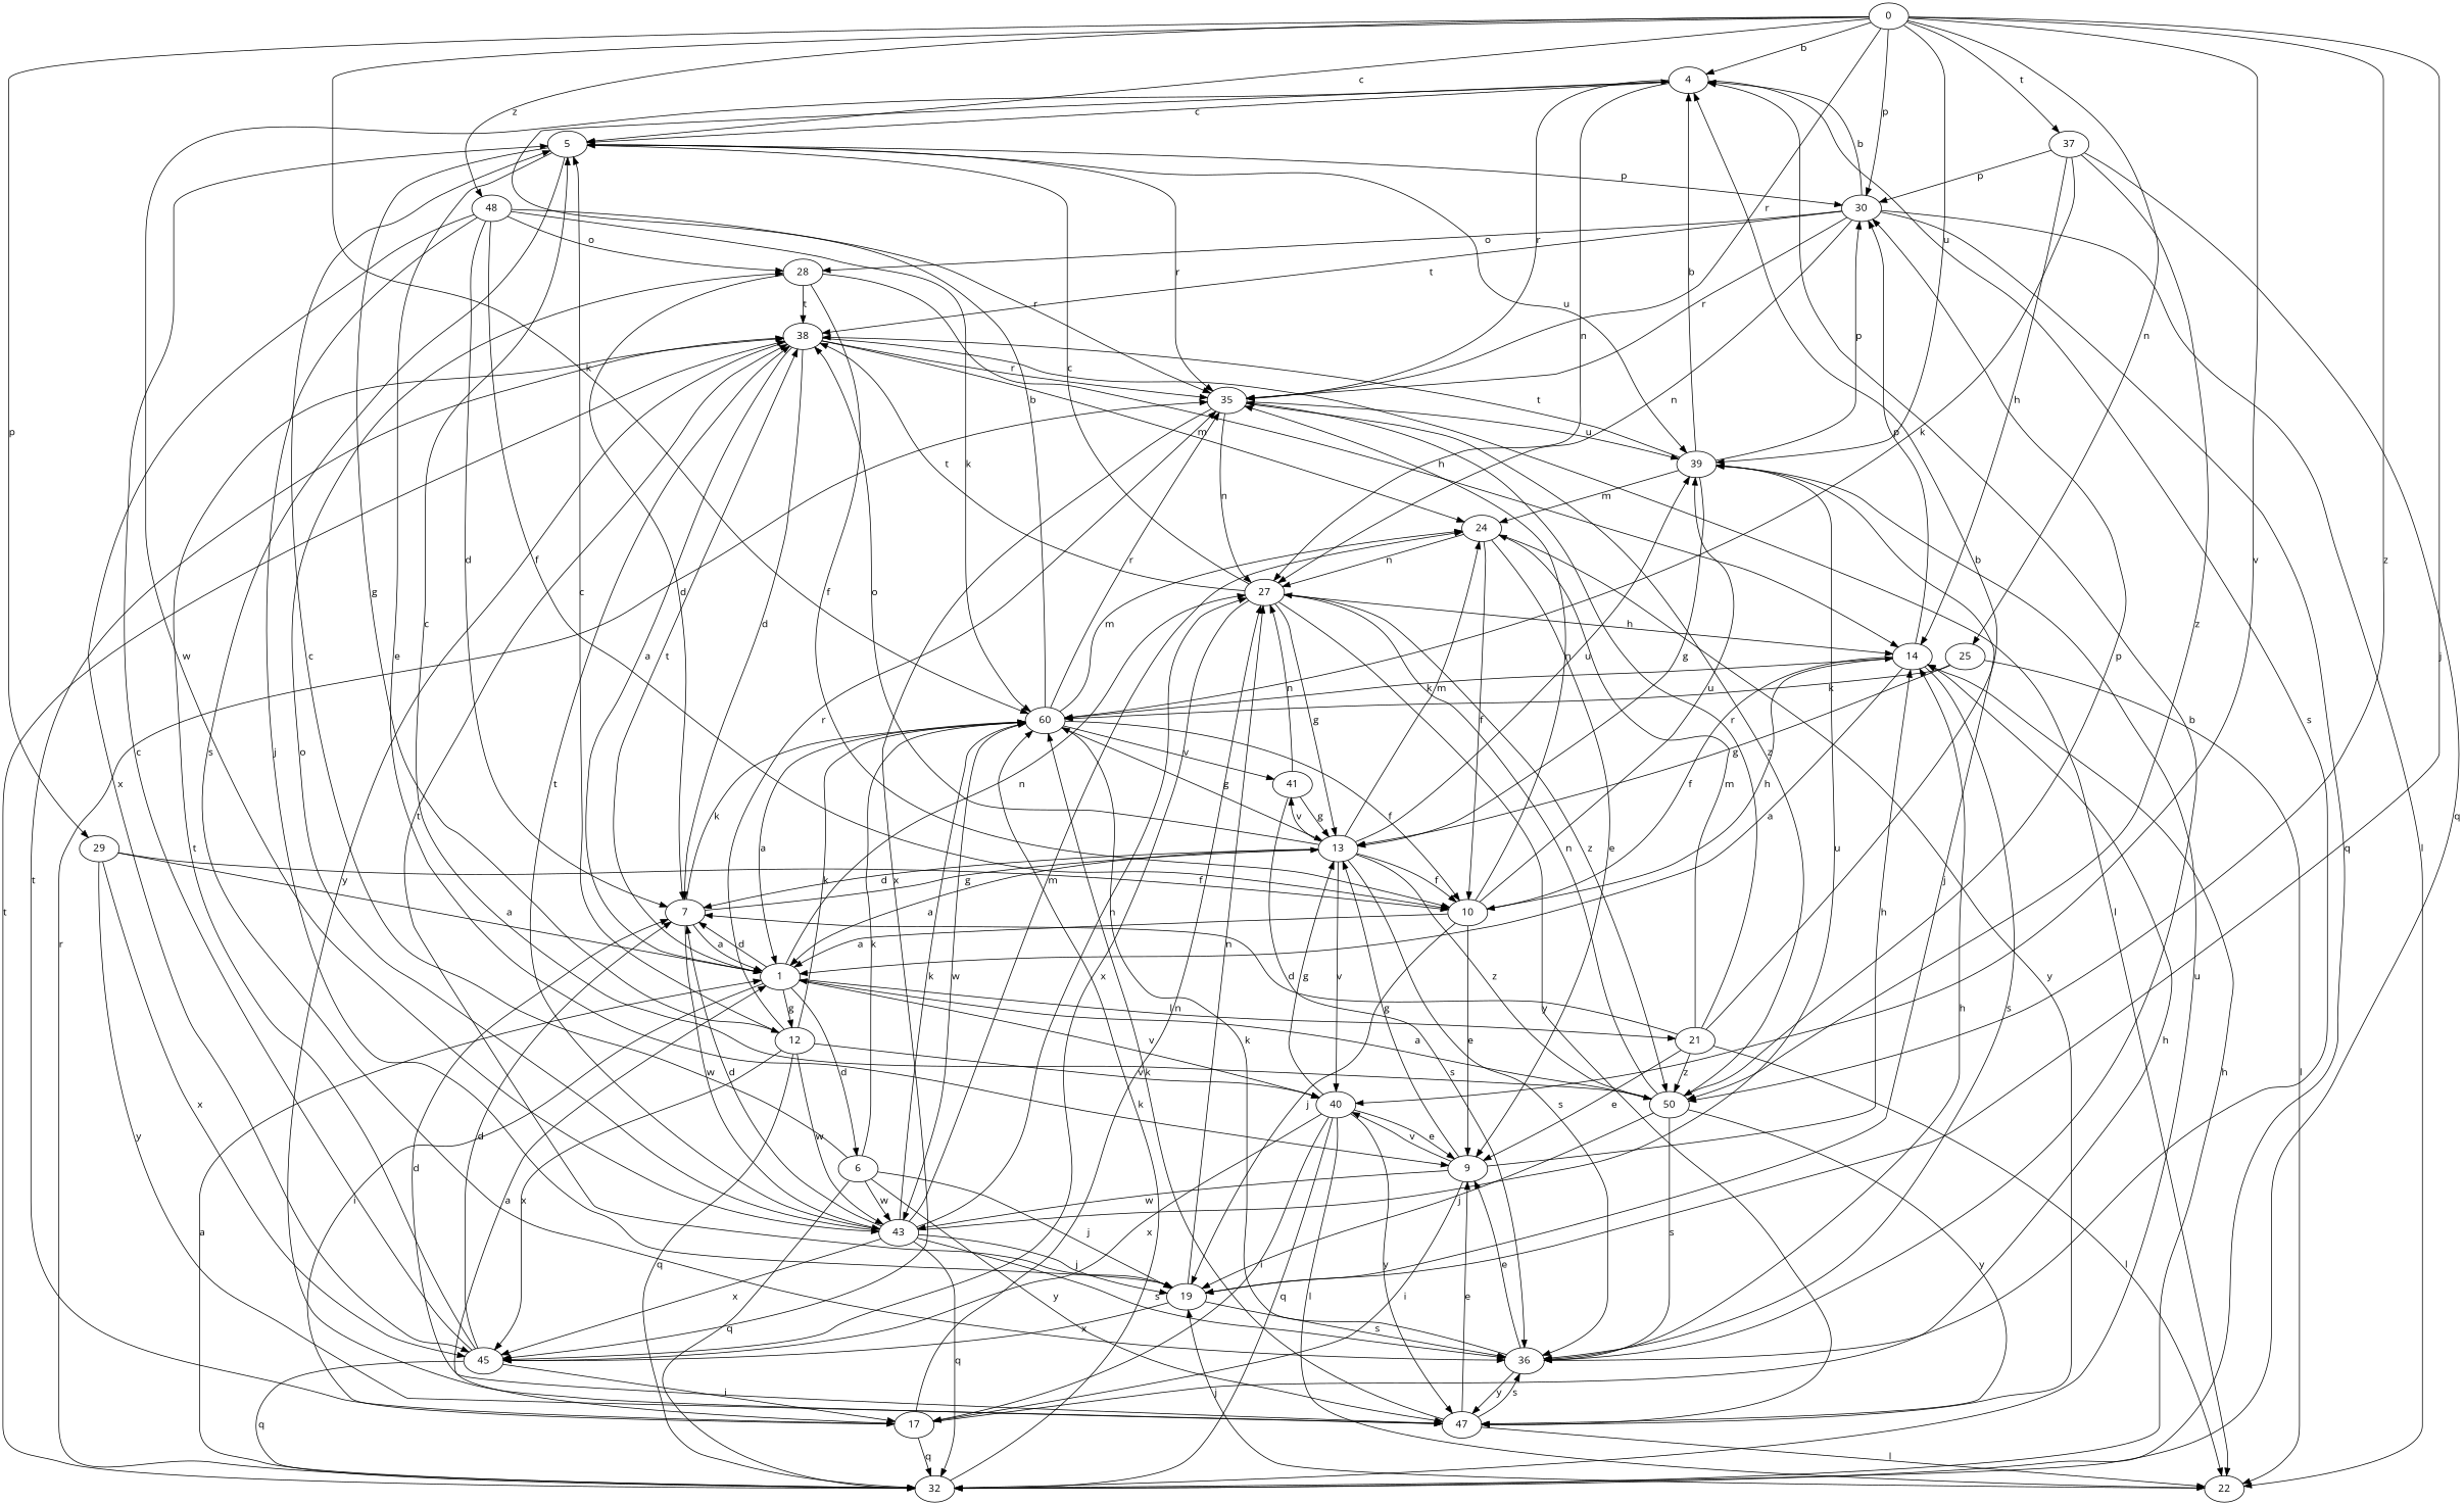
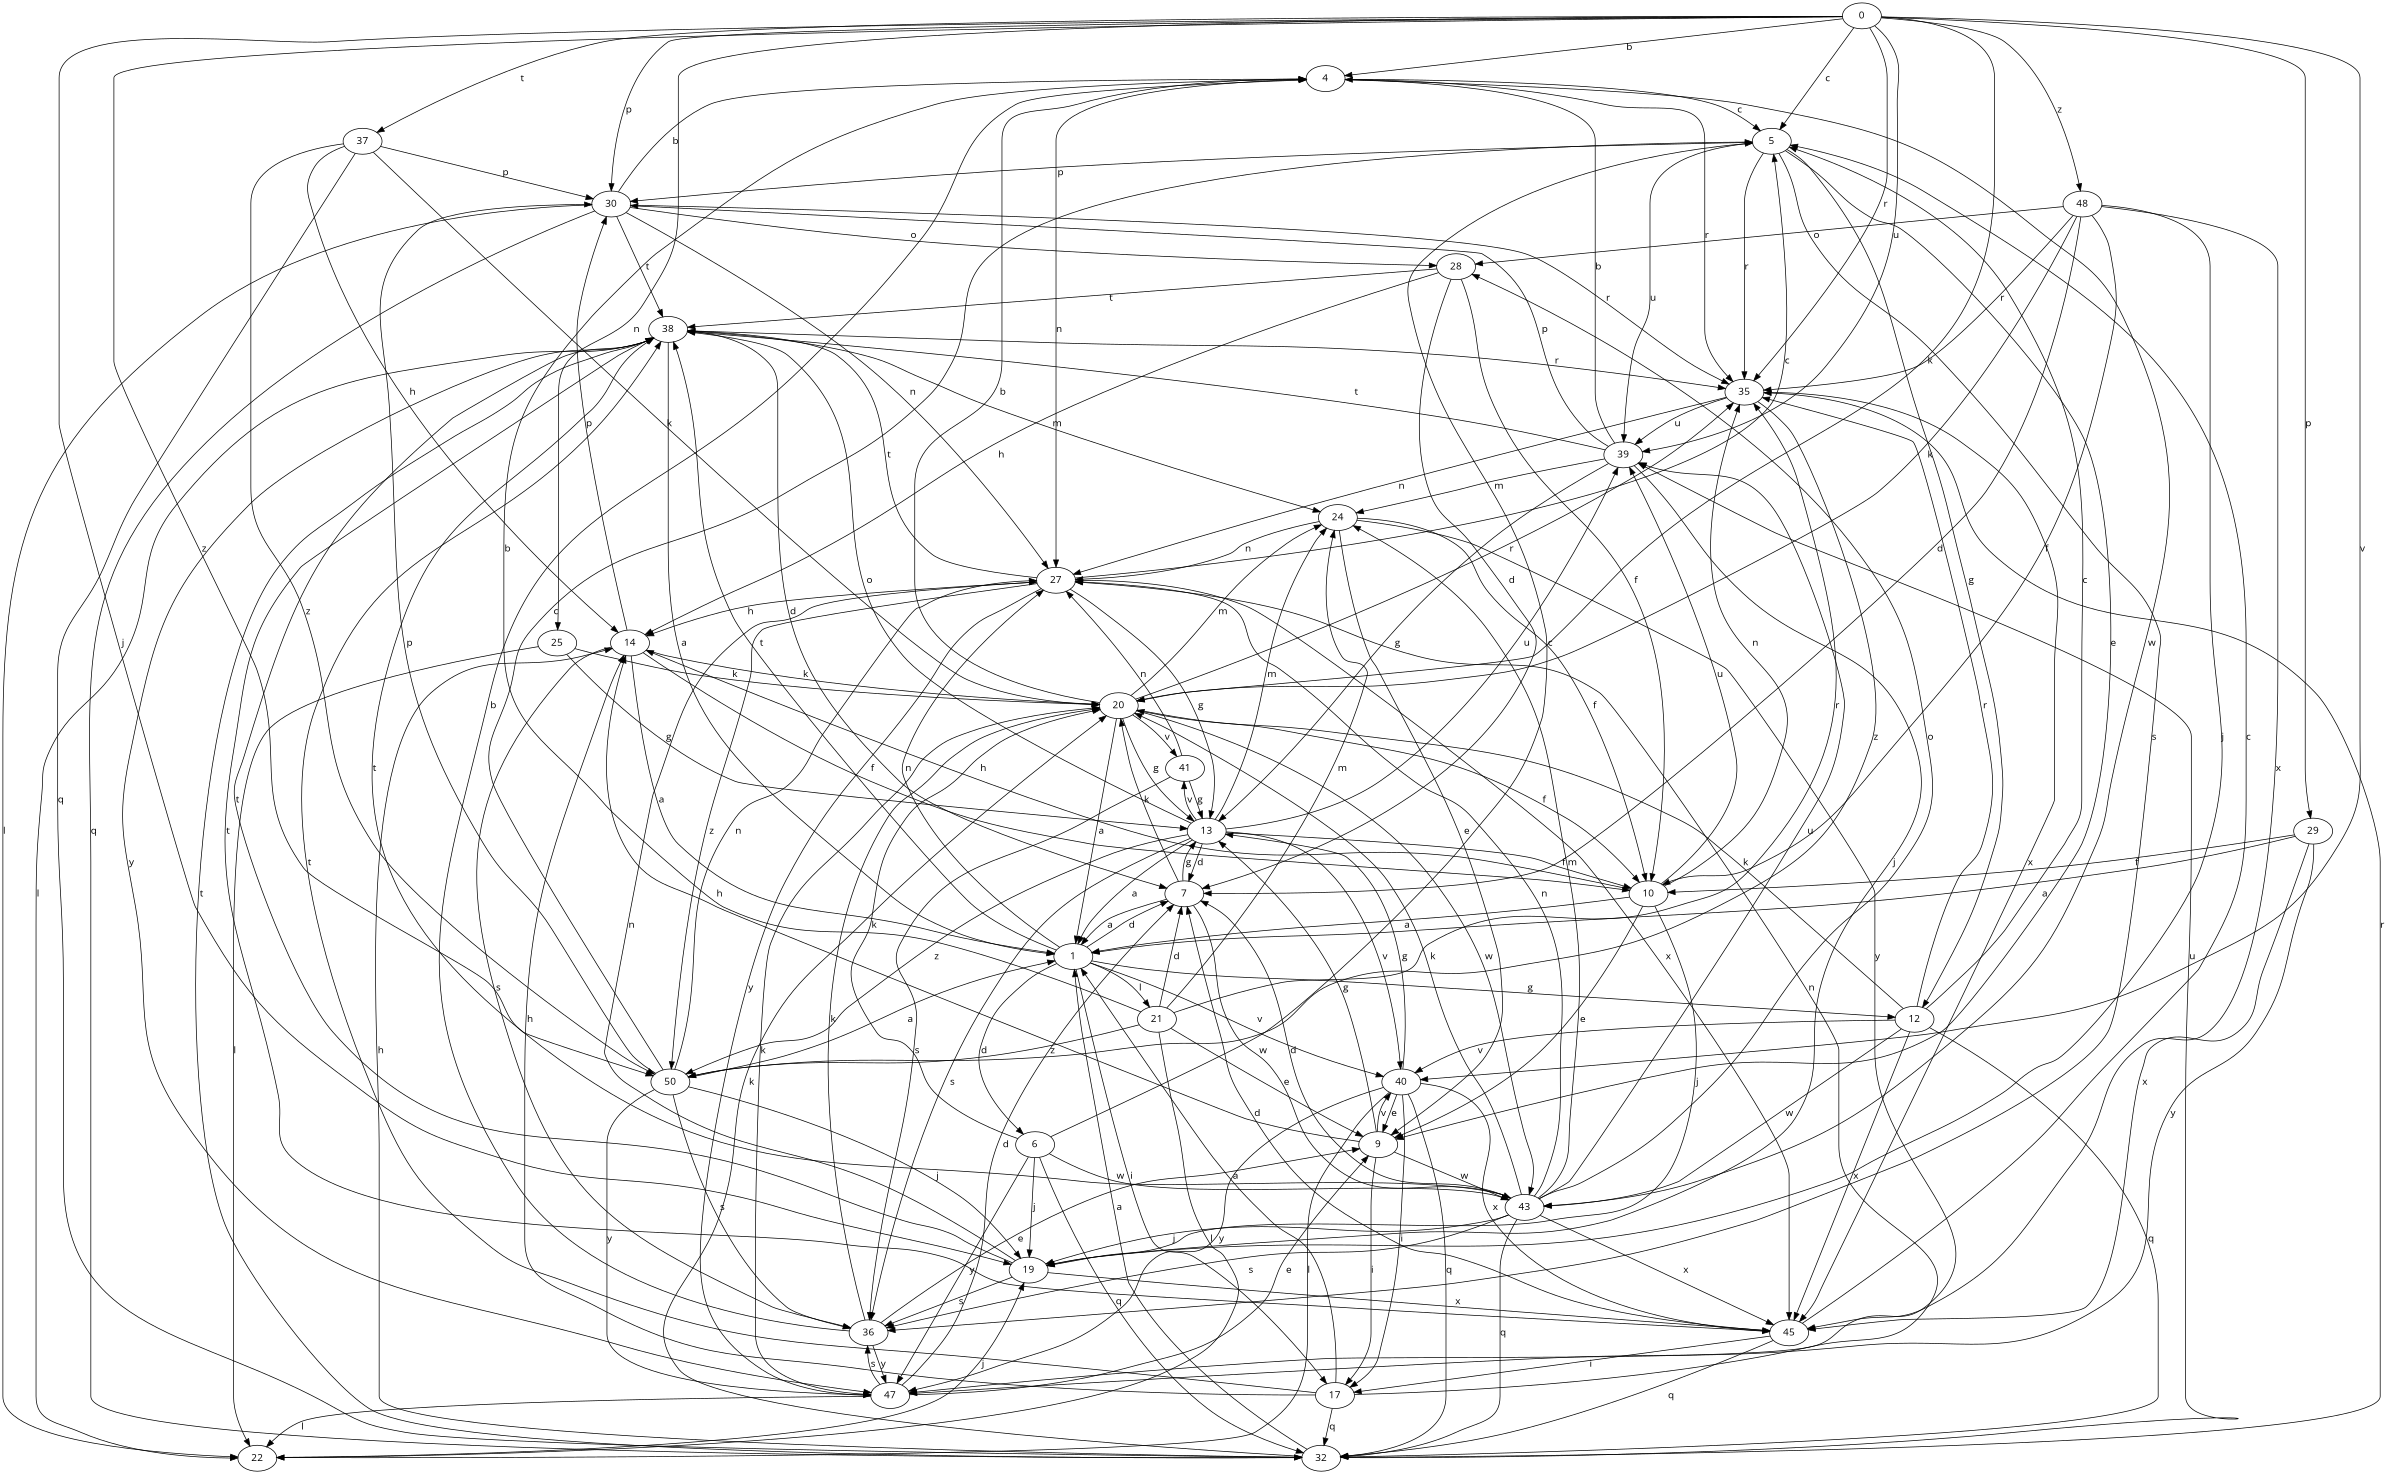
  strict digraph {
    fontname="Open Sans"
    node [fontname="Open Sans"]
    edge [fontname="Open Sans"]
    0
    4
    5
    19
-   20 [label=60]
+   20
    25
    29
    30
    35
    37
    39
    40
    48
    50
    27
    36
    43
    12
    9
    38
    45
    1
    13
    10
    24
    41
    22
    47
    32
    28
    14
    17
    7
    6
    21
    0 -> 4 [label=b]
    0 -> 5 [label=c]
    0 -> 19 [label=j]
    0 -> 20 [label=k]
    0 -> 25 [label=n]
    0 -> 29 [label=p]
    0 -> 30 [label=p]
    0 -> 35 [label=r]
    0 -> 37 [label=t]
    0 -> 39 [label=u]
    0 -> 40 [label=v]
    0 -> 48 [label=z]
    0 -> 50 [label=z]
    4 -> 5 [label=c]
    4 -> 35 [label=r]
    4 -> 27 [label=n]
-   4 -> 36 [label=s]
    4 -> 43 [label=w]
    5 -> 30 [label=p]
    5 -> 35 [label=r]
    5 -> 39 [label=u]
    5 -> 36 [label=s]
    5 -> 12 [label=g]
    5 -> 9 [label=e]
    19 -> 27 [label=n]
    19 -> 36 [label=s]
    19 -> 38 [label=t]
    19 -> 45 [label=x]
    20 -> 4 [label=b]
    20 -> 35 [label=r]
    20 -> 43 [label=w]
    20 -> 1 [label=a]
    20 -> 13 [label=g]
    20 -> 10 [label=f]
    20 -> 24 [label=m]
    20 -> 41 [label=v]
    25 -> 20 [label=k]
    25 -> 13 [label=g]
    25 -> 22 [label=l]
    29 -> 45 [label=x]
    29 -> 1 [label=a]
    29 -> 10 [label=f]
    29 -> 47 [label=y]
    30 -> 4 [label=b]
    30 -> 35 [label=r]
    30 -> 27 [label=n]
    30 -> 38 [label=t]
    30 -> 22 [label=l]
    30 -> 32 [label=q]
    30 -> 28 [label=o]
    35 -> 39 [label=u]
    35 -> 50 [label=z]
    35 -> 27 [label=n]
    35 -> 45 [label=x]
    37 -> 20 [label=k]
    37 -> 30 [label=p]
    37 -> 50 [label=z]
    37 -> 32 [label=q]
    37 -> 14 [label=h]
    39 -> 4 [label=b]
    39 -> 19 [label=j]
    39 -> 30 [label=p]
    39 -> 38 [label=t]
    39 -> 13 [label=g]
    39 -> 24 [label=m]
    40 -> 9 [label=e]
    40 -> 45 [label=x]
    40 -> 13 [label=g]
    40 -> 22 [label=l]
    40 -> 47 [label=y]
    40 -> 32 [label=q]
    40 -> 17 [label=i]
    48 -> 19 [label=j]
    48 -> 20 [label=k]
    48 -> 35 [label=r]
    48 -> 45 [label=x]
    48 -> 10 [label=f]
    48 -> 28 [label=o]
    48 -> 7 [label=d]
    50 -> 5 [label=c]
    50 -> 19 [label=j]
    50 -> 30 [label=p]
    50 -> 27 [label=n]
    50 -> 36 [label=s]
    50 -> 1 [label=a]
    50 -> 47 [label=y]
    27 -> 5 [label=c]
    27 -> 50 [label=z]
    27 -> 38 [label=t]
    27 -> 45 [label=x]
    27 -> 13 [label=g]
    27 -> 47 [label=y]
    27 -> 14 [label=h]
    36 -> 4 [label=b]
    36 -> 20 [label=k]
    36 -> 9 [label=e]
    36 -> 47 [label=y]
-   36 -> 14 [label=h]
    43 -> 19 [label=j]
    43 -> 20 [label=k]
    43 -> 39 [label=u]
    43 -> 27 [label=n]
    43 -> 36 [label=s]
    43 -> 38 [label=t]
    43 -> 45 [label=x]
    43 -> 24 [label=m]
    43 -> 32 [label=q]
    43 -> 28 [label=o]
    43 -> 7 [label=d]
    12 -> 5 [label=c]
    12 -> 20 [label=k]
    12 -> 35 [label=r]
    12 -> 40 [label=v]
    12 -> 43 [label=w]
    12 -> 45 [label=x]
    12 -> 32 [label=q]
    9 -> 40 [label=v]
    9 -> 43 [label=w]
    9 -> 13 [label=g]
    9 -> 14 [label=h]
    9 -> 17 [label=i]
    38 -> 35 [label=r]
    38 -> 1 [label=a]
    38 -> 24 [label=m]
    38 -> 22 [label=l]
    38 -> 47 [label=y]
    38 -> 7 [label=d]
    45 -> 5 [label=c]
    45 -> 38 [label=t]
    45 -> 32 [label=q]
    45 -> 17 [label=i]
    45 -> 7 [label=d]
    1 -> 40 [label=v]
    1 -> 27 [label=n]
    1 -> 12 [label=g]
    1 -> 38 [label=t]
    1 -> 17 [label=i]
    1 -> 7 [label=d]
    1 -> 6 [label=d]
    1 -> 21 [label=l]
    13 -> 39 [label=u]
    13 -> 40 [label=v]
    13 -> 50 [label=z]
    13 -> 36 [label=s]
    13 -> 38 [label=o]
    13 -> 1 [label=a]
    13 -> 10 [label=f]
    13 -> 24 [label=m]
    13 -> 41 [label=v]
    13 -> 7 [label=d]
    10 -> 19 [label=j]
    10 -> 35 [label=n]
    10 -> 39 [label=u]
    10 -> 9 [label=e]
    10 -> 1 [label=a]
    10 -> 14 [label=h]
    24 -> 27 [label=n]
    24 -> 9 [label=e]
    24 -> 10 [label=f]
    24 -> 47 [label=y]
    41 -> 27 [label=n]
    41 -> 36 [label=s]
    41 -> 13 [label=g]
    22 -> 19 [label=j]
    47 -> 20 [label=k]
    47 -> 36 [label=s]
    47 -> 9 [label=e]
    47 -> 22 [label=l]
    47 -> 7 [label=d]
    32 -> 20 [label=k]
    32 -> 35 [label=r]
    32 -> 39 [label=u]
    32 -> 38 [label=t]
    32 -> 1 [label=a]
    32 -> 14 [label=h]
    28 -> 38 [label=t]
    28 -> 10 [label=f]
    28 -> 14 [label=h]
    28 -> 7 [label=d]
    14 -> 20 [label=k]
    14 -> 30 [label=p]
    14 -> 36 [label=s]
    14 -> 1 [label=a]
    14 -> 10 [label=f]
    17 -> 27 [label=n]
    17 -> 38 [label=t]
    17 -> 1 [label=a]
    17 -> 32 [label=q]
    17 -> 14 [label=h]
    7 -> 20 [label=k]
    7 -> 43 [label=w]
    7 -> 1 [label=a]
    7 -> 13 [label=g]
    6 -> 5 [label=c]
    6 -> 19 [label=j]
    6 -> 20 [label=k]
    6 -> 43 [label=w]
    6 -> 47 [label=y]
    6 -> 32 [label=q]
    21 -> 4 [label=b]
    21 -> 35 [label=r]
    21 -> 50 [label=z]
    21 -> 9 [label=e]
    21 -> 24 [label=m]
    21 -> 22 [label=l]
    21 -> 7 [label=d]
  }
